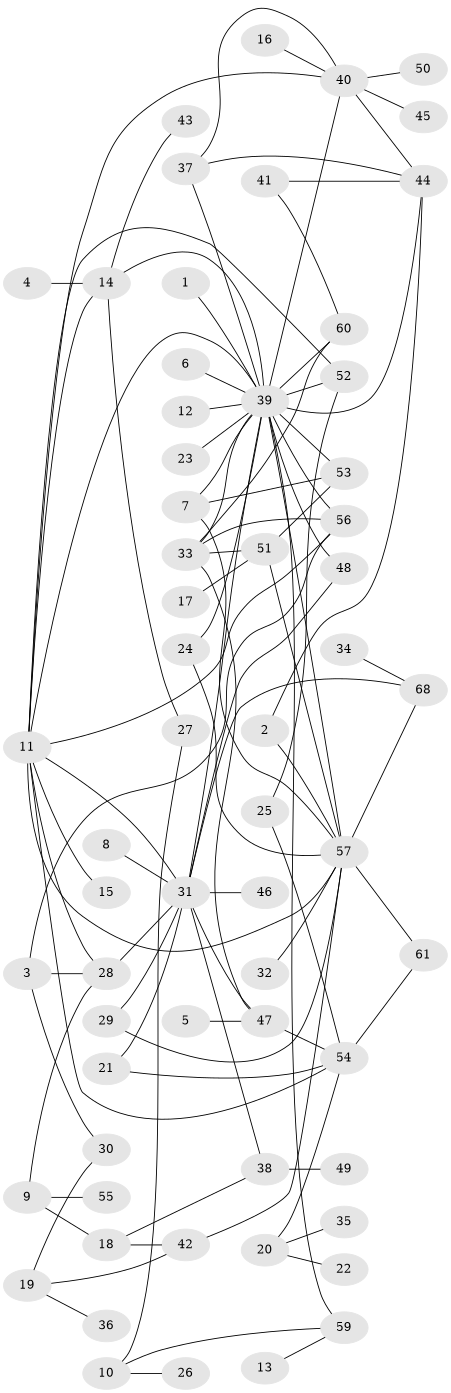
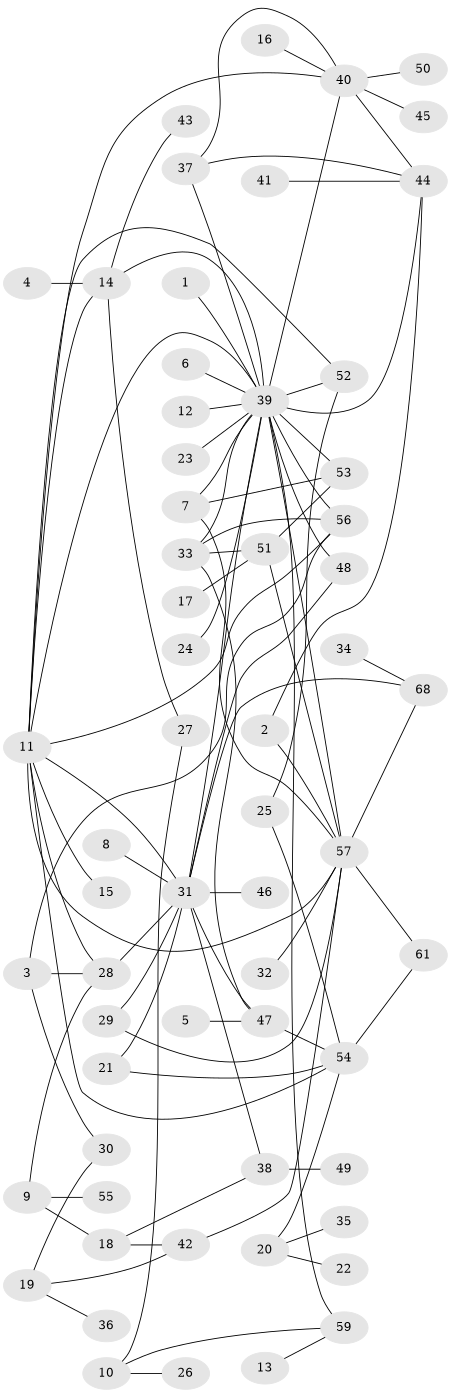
  graph {
    rankdir=LR
    node [color=gray90 style=filled]
    edge [weight=1.0]
    1
    39
    44
    57
    56
    53
    59
    40
    52
    48
-   60
    2
    n13 [label=68]
    61
    3
    28
    30
    31
    4
    14
    27
    43
    5
    47
    38
    46
    6
    7
    8
    9
    18
    55
    11
    15
    54
    42
    10
    26
    45
    50
    12
    13
    16
    17
    51
    49
    19
    36
    20
    22
    35
    21
    23
    24
    25
    29
    32
    33
    34
    37
    41
    1 -- 39
    39 -- 44
    39 -- 57
    39 -- 56
    39 -- 53
    39 -- 59
    39 -- 40
    39 -- 52
    39 -- 48
-   39 -- 60
    57 -- n13
    57 -- 61
    40 -- 44
    40 -- 45
    40 -- 50
    2 -- 44
    2 -- 57
    3 -- 56
    3 -- 28
    3 -- 30
    28 -- 31
    31 -- 39
    31 -- 48
    31 -- n13
    31 -- 47
    31 -- 38
    31 -- 46
    4 -- 14
    14 -- 39
    14 -- 27
    14 -- 43
    5 -- 47
    47 -- 54
    38 -- 49
    6 -- 39
    7 -- 39
    7 -- 57
    7 -- 53
    8 -- 31
    9 -- 28
    9 -- 18
    9 -- 55
    18 -- 38
    18 -- 42
    11 -- 39
    11 -- 57
    11 -- 56
    11 -- 40
    11 -- 52
    11 -- 28 [weight=2.0]
    11 -- 31
    11 -- 14 [weight=2.0]
    11 -- 15
    11 -- 54
    54 -- 61
    42 -- 57
    10 -- 59
    10 -- 27
    10 -- 26
    12 -- 39
    13 -- 59
    16 -- 40
    17 -- 51
    51 -- 57
    51 -- 53
    19 -- 30
    19 -- 42
    19 -- 36
    20 -- 54
    20 -- 22
    20 -- 35
    21 -- 31
    21 -- 54
    23 -- 39
    24 -- 39
-   24 -- 57
    25 -- 52
    25 -- 54
    29 -- 57
    29 -- 31
    32 -- 57
    33 -- 39
    33 -- 56
-   33 -- 60
    33 -- 47
    33 -- 51
    34 -- n13
    37 -- 39
    37 -- 44
    37 -- 40
    41 -- 44
-   41 -- 60
  }
